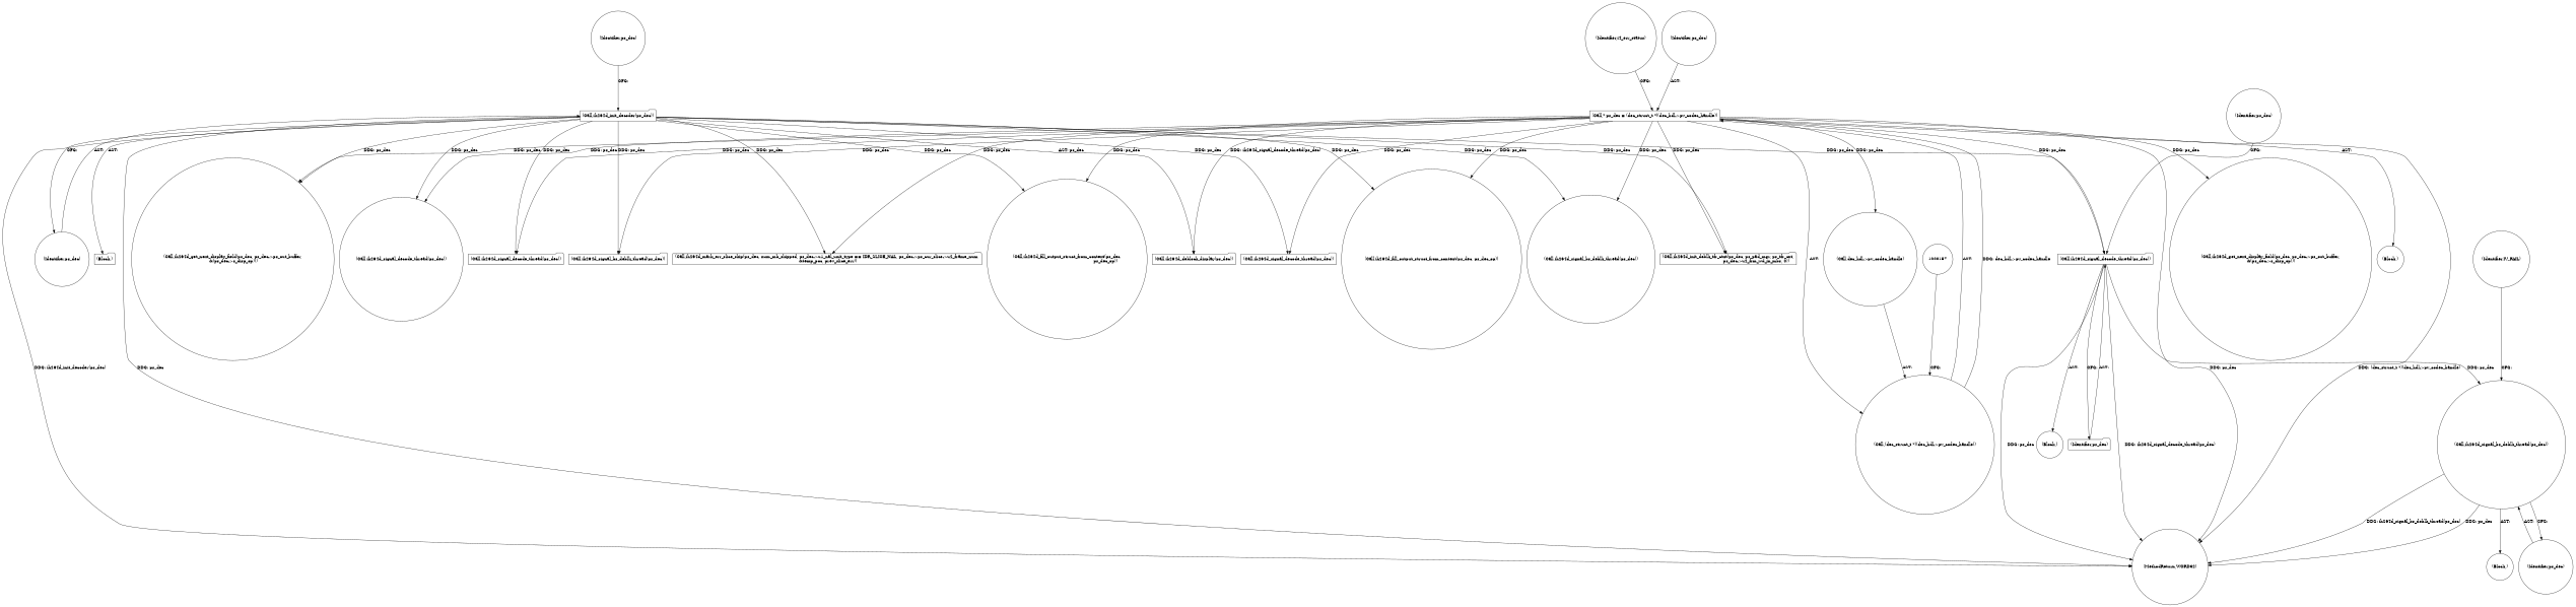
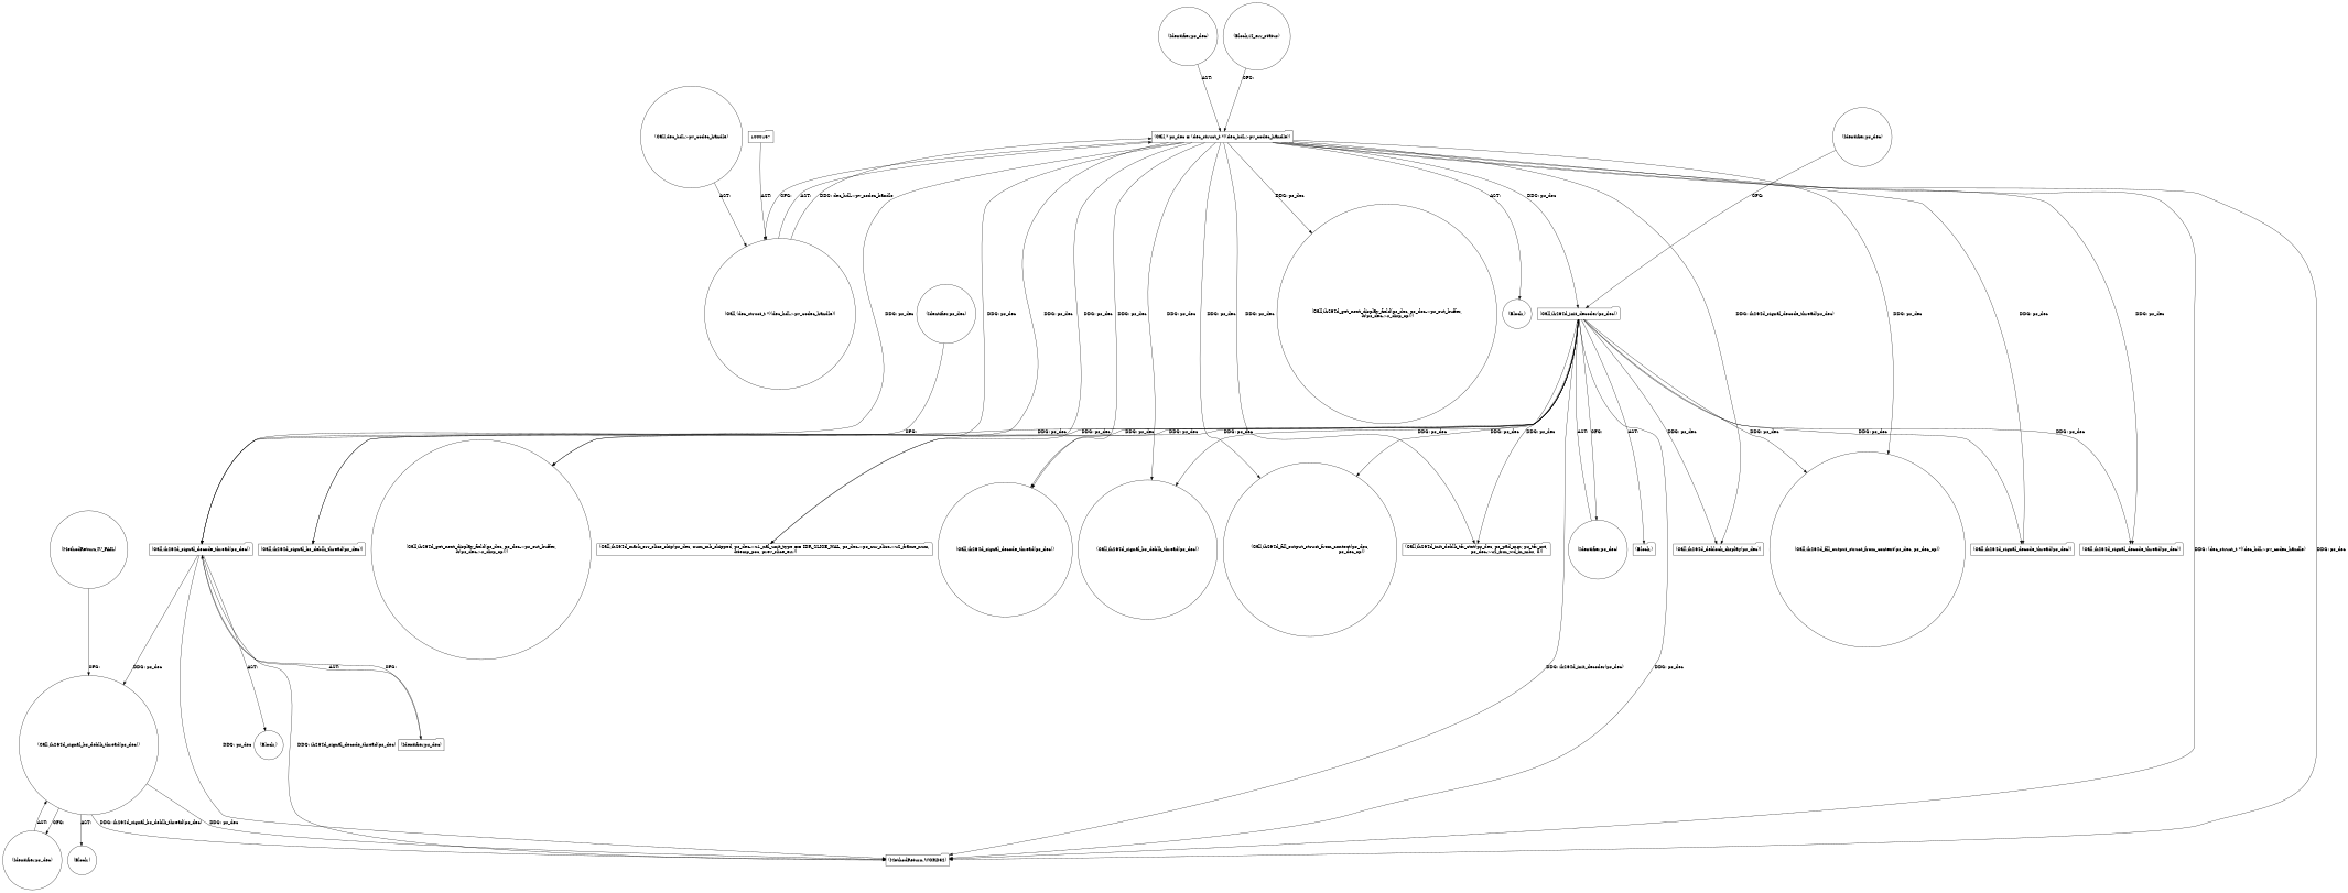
  digraph {
    node [shape=circle]
    n1 [label="(Call,ih264d_signal_bs_deblk_thread(ps_dec))"]
-   n2 [label="(MethodReturn,WORD32)"]
+   n2 [label="(MethodReturn,WORD32)" shape=folder]
    n3 [label="(Block,)"]
    n4 [label="(Identifier,ps_dec)"]
    n5 [label="(Call,ih264d_signal_decode_thread(ps_dec))" shape=folder]
    n6 [label="(Identifier,ps_dec)" shape=folder]
    n7 [label="(Block,)"]
    n8 [label="(Call,* ps_dec = (dec_struct_t *)(dec_hdl->pv_codec_handle))" shape=folder]
    n9 [label="(Call,(dec_struct_t *)(dec_hdl->pv_codec_handle))"]
    n10 [label="(Call,ih264d_init_decoder(ps_dec))" shape=folder]
    n11 [label="(Call,ih264d_fill_output_struct_from_context(ps_dec, ps_dec_op))"]
    n12 [label="(Call,ih264d_get_next_display_field(ps_dec, ps_dec->ps_out_buffer,\n &(ps_dec->s_disp_op)))"]
    n13 [label="(Call,ih264d_get_next_display_field(ps_dec, ps_dec->ps_out_buffer,\n &(ps_dec->s_disp_op)))"]
    n14 [label="(Call,ih264d_signal_decode_thread(ps_dec))"]
    n15 [label="(Call,ih264d_signal_decode_thread(ps_dec))" shape=folder]
    n16 [label="(Call,ih264d_signal_bs_deblk_thread(ps_dec))" shape=folder]
    n17 [label="(Call,ih264d_mark_err_slice_skip(ps_dec, num_mb_skipped, ps_dec->u1_nal_unit_type == IDR_SLICE_NAL, ps_dec->ps_cur_slice->u2_frame_num,\n &temp_poc, prev_slice_err))" shape=folder]
    n18 [label="(Block,)"]
    n19 [label="(Call,ih264d_fill_output_struct_from_context(ps_dec,\n                                                           ps_dec_op))"]
    n20 [label="(Call,ih264d_deblock_display(ps_dec))" shape=folder]
    n21 [label="(Call,ih264d_signal_decode_thread(ps_dec))" shape=folder]
    n22 [label="(Call,ih264d_signal_bs_deblk_thread(ps_dec))"]
    n23 [label="(Call,ih264d_init_deblk_tfr_ctxt(ps_dec, ps_pad_mgr, ps_tfr_cxt,\n                                           ps_dec->u2_frm_wd_in_mbs, 0))" shape=folder]
    n24 [label="(Identifier,ps_dec)"]
    n25 [label="(Block,)" shape=folder]
    n26 [label="(Call,dec_hdl->pv_codec_handle)"]
    n27 [label="(Identifier,ps_dec)"]
-   n28 [label="(Identifier,i4_err_status)"]
-   n29 [label="(Identifier,IV_FAIL)"]
+   n28 [label="(Block,i4_err_status)"]
+   n29 [label="(MethodReturn,IV_FAIL)"]
    n30 [label="(Identifier,ps_dec)"]
    n31 [label="(Identifier,ps_dec)"]
-   1000157
+   1000157 [shape=folder]
    n1 -> n2 [label="DDG: ps_dec"]
    n1 -> n2 [label="DDG: ih264d_signal_bs_deblk_thread(ps_dec)"]
    n1 -> n3 [label="AST: "]
    n1 -> n4 [label="CFG: "]
    n4 -> n1 [label="AST: "]
    n5 -> n1 [label="DDG: ps_dec"]
    n5 -> n2 [label="DDG: ih264d_signal_decode_thread(ps_dec)"]
    n5 -> n2 [label="DDG: ps_dec"]
    n5 -> n6 [label="CFG: "]
    n5 -> n7 [label="AST: "]
    n6 -> n5 [label="AST: "]
    n8 -> n2 [label="DDG: ps_dec"]
    n8 -> n2 [label="DDG: (dec_struct_t *)(dec_hdl->pv_codec_handle)"]
    n8 -> n5 [label="DDG: ps_dec"]
-   n8 -> n9 [label="AST: "]
-   n8 -> n26 [label="DDG: ps_dec"]
+   n8 -> n9 [label="CFG: "]
+   n8 -> n10 [label="DDG: ps_dec"]
    n8 -> n11 [label="DDG: ps_dec"]
    n8 -> n12 [label="DDG: ps_dec"]
    n8 -> n13 [label="DDG: ps_dec"]
    n8 -> n14 [label="DDG: ps_dec"]
    n8 -> n15 [label="DDG: ps_dec"]
    n8 -> n16 [label="DDG: ps_dec"]
    n8 -> n17 [label="DDG: ps_dec"]
    n8 -> n18 [label="AST: "]
    n8 -> n19 [label="DDG: ps_dec"]
    n8 -> n20 [label="DDG: ih264d_signal_decode_thread(ps_dec)"]
    n8 -> n21 [label="DDG: ps_dec"]
    n8 -> n22 [label="DDG: ps_dec"]
    n8 -> n23 [label="DDG: ps_dec"]
    n9 -> n8 [label="AST: "]
    n9 -> n8 [label="DDG: dec_hdl->pv_codec_handle"]
    n10 -> n2 [label="DDG: ih264d_init_decoder(ps_dec)"]
    n10 -> n2 [label="DDG: ps_dec"]
    n10 -> n5 [label="DDG: ps_dec"]
    n10 -> n11 [label="DDG: ps_dec"]
    n10 -> n13 [label="DDG: ps_dec"]
    n10 -> n14 [label="DDG: ps_dec"]
    n10 -> n15 [label="DDG: ps_dec"]
    n10 -> n16 [label="DDG: ps_dec"]
    n10 -> n17 [label="DDG: ps_dec"]
    n10 -> n19 [label="DDG: ps_dec"]
-   n10 -> n20 [label="AST: ps_dec"]
+   n10 -> n20 [label="DDG: ps_dec"]
    n10 -> n21 [label="DDG: ps_dec"]
    n10 -> n22 [label="DDG: ps_dec"]
    n10 -> n23 [label="DDG: ps_dec"]
    n10 -> n24 [label="CFG: "]
    n10 -> n25 [label="AST: "]
    n24 -> n10 [label="AST: "]
    n26 -> n9 [label="AST: "]
    n27 -> n8 [label="AST: "]
    n28 -> n8 [label="CFG: "]
    n29 -> n1 [label="CFG: "]
    n30 -> n10 [label="CFG: "]
    n31 -> n5 [label="CFG: "]
-   1000157 -> n9 [label="CFG: "]
+   1000157 -> n9 [label="AST: "]
  }
